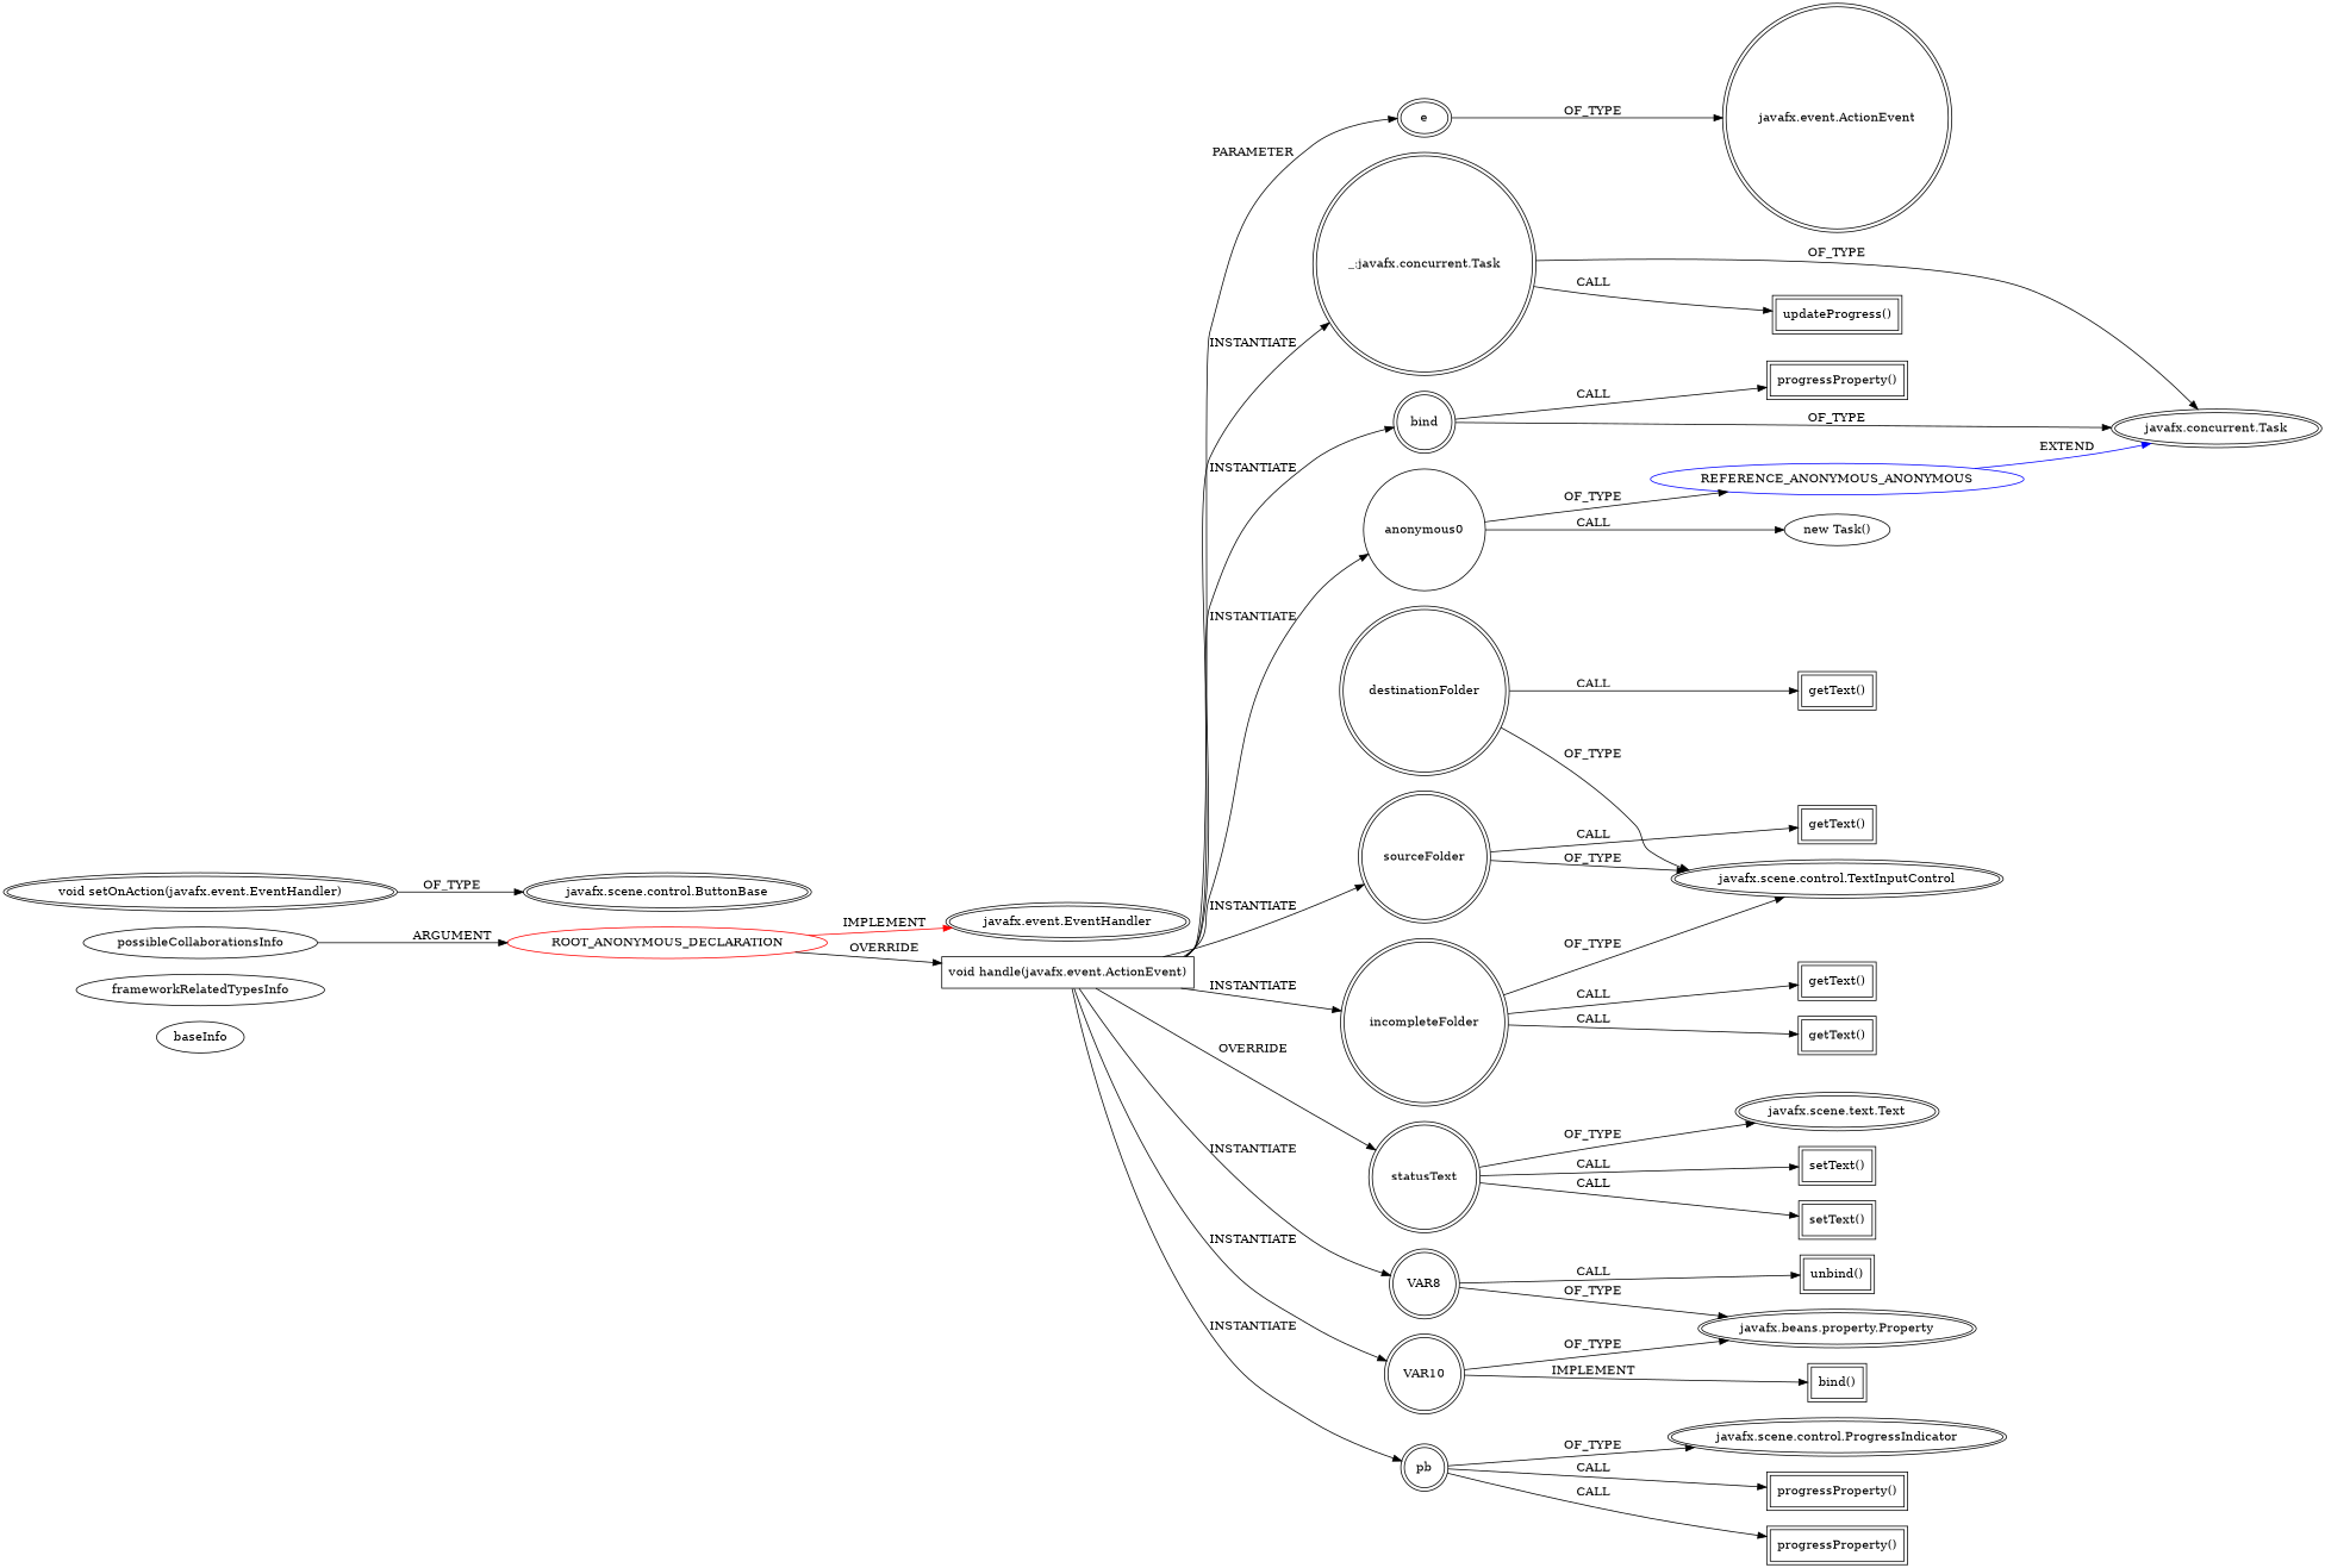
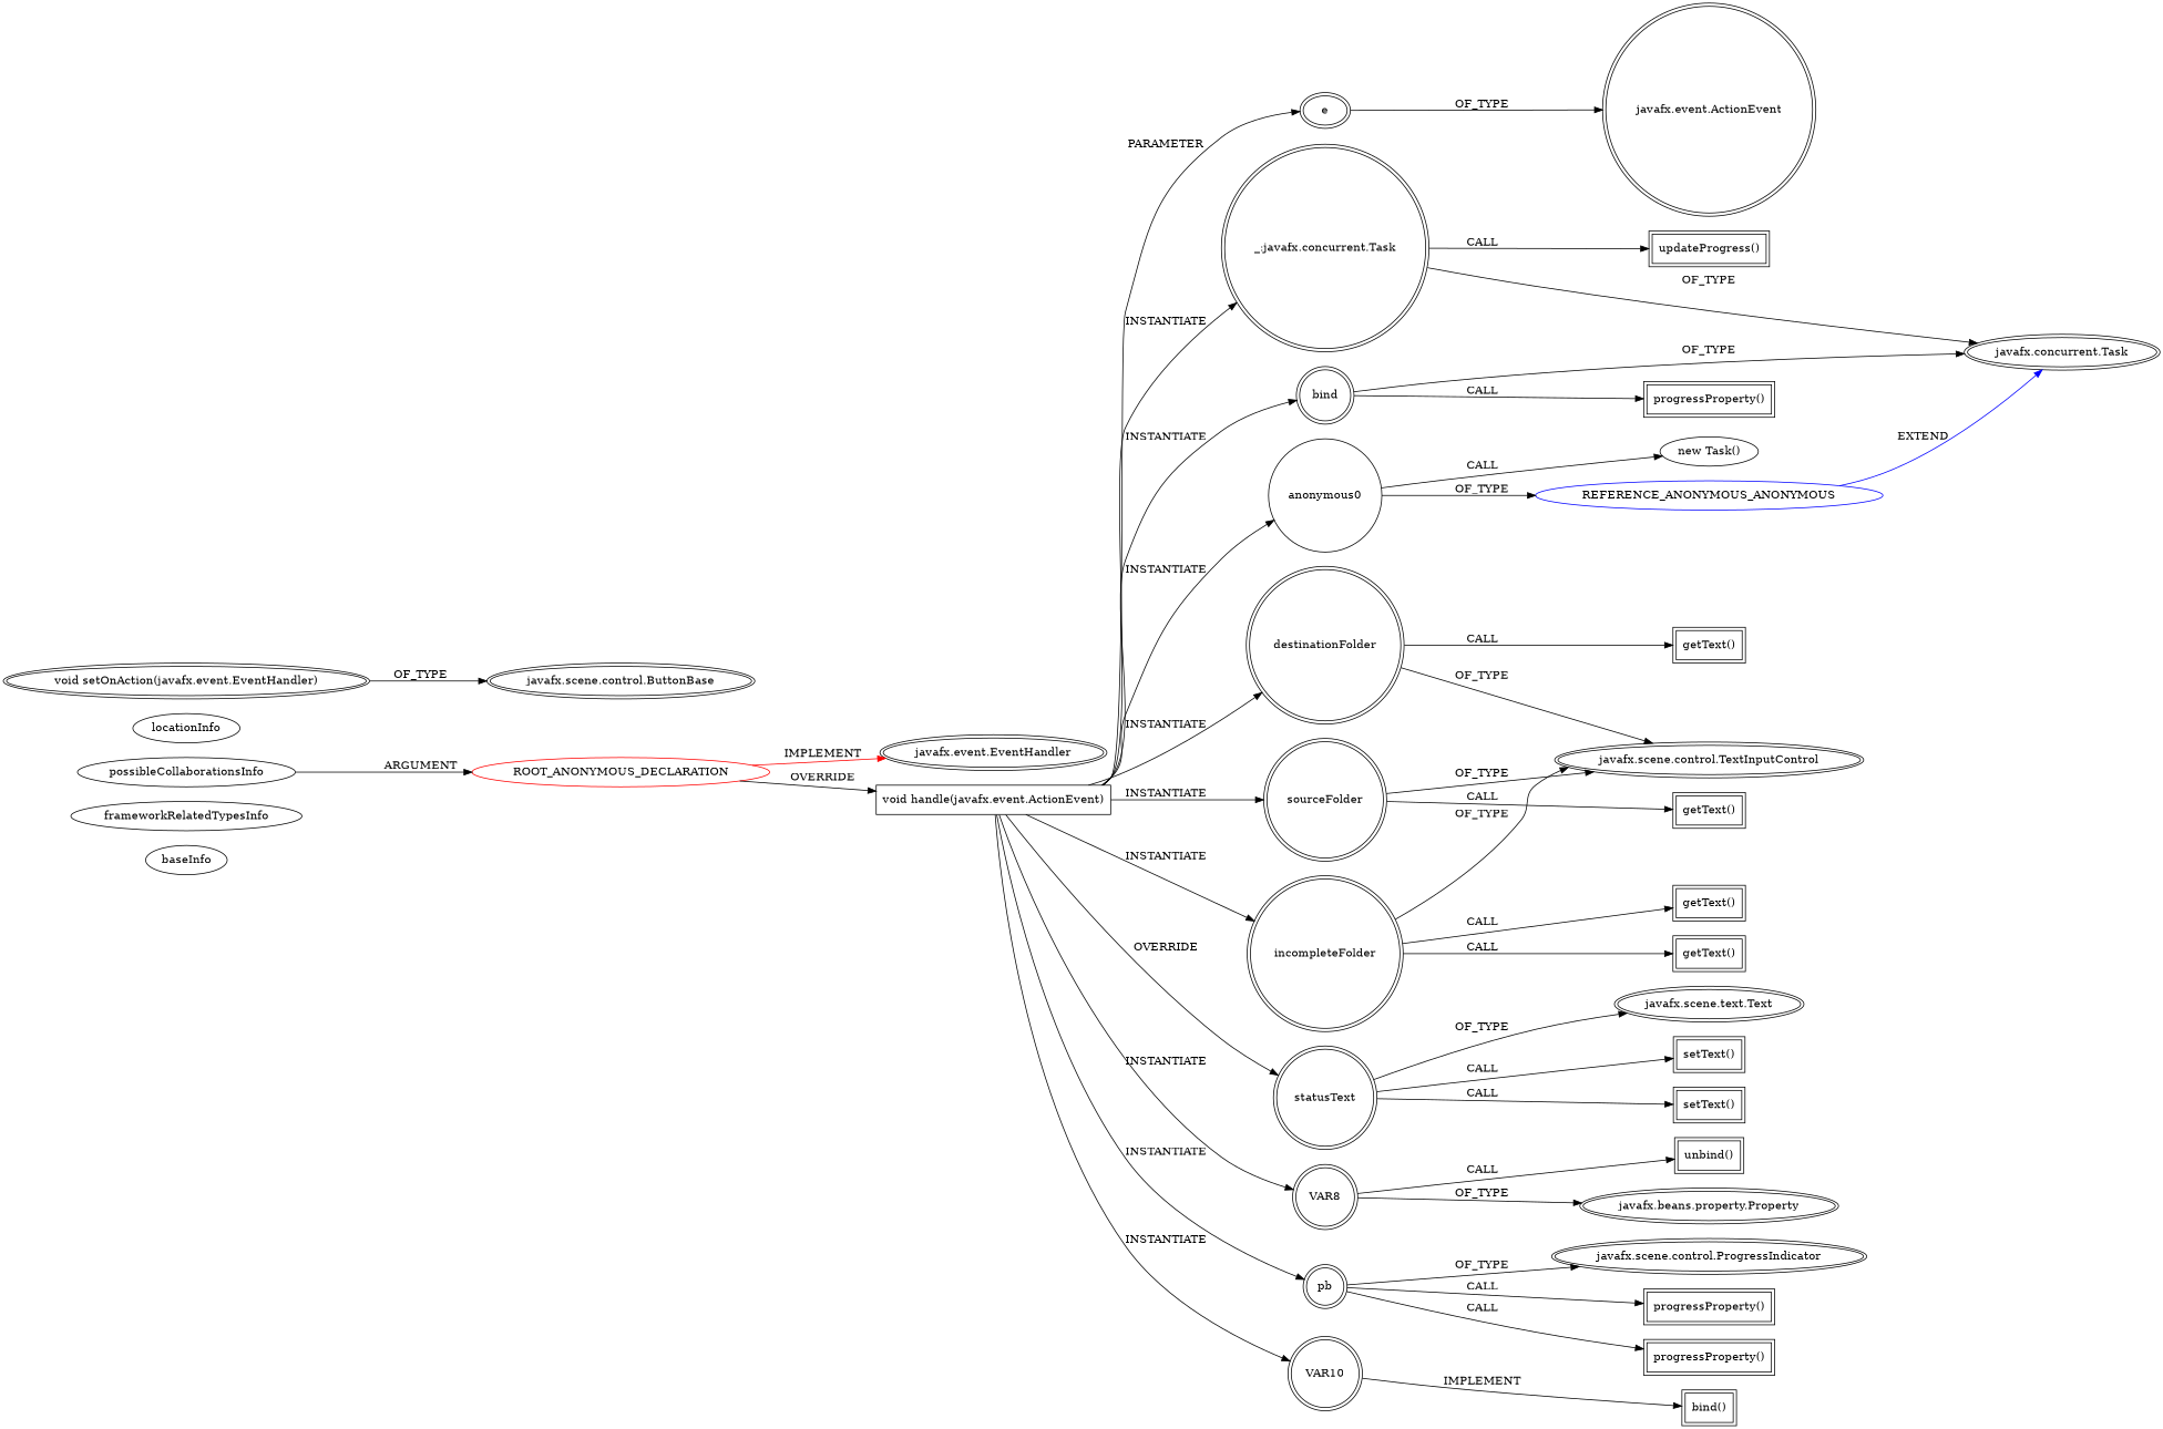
  digraph {
    rankdir=LR
    node [isFrameworkType=true vertexType=INSIDE_CALL peripheries=2]
    baseInfo [category=extension_graph graphId=2513 isAnonymous=true possibleRelation=true isFrameworkType="" vertexType="" peripheries=""]
    frameworkRelatedTypesInfo [0="javafx.event.EventHandler" isFrameworkType="" vertexType="" peripheries=""]
    possibleCollaborationsInfo [0="2513~OVERRIDING_METHOD_DECLARATION-INSTANTIATION-~javafx.event.EventHandler ~javafx.concurrent.Task ~true~true" isFrameworkType="" vertexType="" peripheries=""]
    n4 [color=red isFrameworkType=false label=ROOT_ANONYMOUS_DECLARATION vertexType=ROOT_ANONYMOUS_DECLARATION peripheries=""]
+   locationInfo [contextSignature="void start(javafx.stage.Stage)" filePath="/djapal-sfvchecker/sfvchecker-master/src/gr/djapal/sfv/SFVCheckerApplication.java" graphId=2513 projectName="djapal-sfvchecker" isFrameworkType="" vertexType="" peripheries=""]
    n6 [label="javafx.event.EventHandler" vertexType=FRAMEWORK_INTERFACE_TYPE]
    n7 [isFrameworkType=false label="void handle(javafx.event.ActionEvent)" shape=box vertexType=OVERRIDING_METHOD_DECLARATION peripheries=""]
    n8 [label=e vertexType=PARAMETER_DECLARATION]
    n9 [isFrameworkType=false label=anonymous0 shape=circle vertexType=VARIABLE_EXPRESION peripheries=""]
    n10 [label=sourceFolder shape=circle vertexType=VARIABLE_EXPRESION]
    n11 [label=statusText shape=circle vertexType=VARIABLE_EXPRESION]
    n12 [label=destinationFolder shape=circle vertexType=VARIABLE_EXPRESION]
    n13 [label="_:javafx.concurrent.Task" shape=circle vertexType=VARIABLE_EXPRESION]
    n14 [label=incompleteFolder shape=circle vertexType=VARIABLE_EXPRESION]
    n15 [label=VAR8 shape=circle vertexType=VARIABLE_EXPRESION]
    n16 [label=pb shape=circle vertexType=VARIABLE_EXPRESION]
    n17 [label=VAR10 shape=circle vertexType=VARIABLE_EXPRESION]
    n18 [label=bind shape=circle vertexType=VARIABLE_EXPRESION]
    n19 [label="void setOnAction(javafx.event.EventHandler)" vertexType=OUTSIDE_CALL]
    n20 [label="javafx.scene.control.ButtonBase" vertexType=FRAMEWORK_CLASS_TYPE]
    n21 [label="javafx.event.ActionEvent" shape=circle vertexType=FRAMEWORK_CLASS_TYPE]
    n22 [color=blue isFrameworkType=false label=REFERENCE_ANONYMOUS_ANONYMOUS vertexType=REFERENCE_ANONYMOUS_DECLARATION peripheries=""]
    n23 [isFrameworkType=false label="new Task()" vertexType=CONSTRUCTOR_CALL peripheries=""]
    n24 [label="javafx.scene.control.TextInputControl" vertexType=FRAMEWORK_CLASS_TYPE]
    n25 [label="getText()" shape=box]
    n26 [label="javafx.scene.text.Text" vertexType=FRAMEWORK_CLASS_TYPE]
    n27 [label="setText()" shape=box]
    n28 [label="setText()" shape=box]
    n29 [label="getText()" shape=box]
    n30 [label="javafx.concurrent.Task" vertexType=FRAMEWORK_CLASS_TYPE]
    n31 [label="updateProgress()" shape=box]
    n32 [label="getText()" shape=box]
    n33 [label="getText()" shape=box]
    n34 [label="javafx.beans.property.Property" vertexType=FRAMEWORK_INTERFACE_TYPE]
    n35 [label="unbind()" shape=box]
    n36 [label="javafx.scene.control.ProgressIndicator" vertexType=FRAMEWORK_CLASS_TYPE]
    n37 [label="progressProperty()" shape=box]
    n38 [label="progressProperty()" shape=box]
    n39 [label="bind()" shape=box]
    n40 [label="progressProperty()" shape=box]
    possibleCollaborationsInfo -> n4 [label=ARGUMENT]
    n4 -> n6 [color=red label=IMPLEMENT]
    n4 -> n7 [label=OVERRIDE]
    n7 -> n8 [label=PARAMETER]
    n7 -> n9 [label=INSTANTIATE]
    n7 -> n10 [label=INSTANTIATE]
    n7 -> n11 [label=OVERRIDE]
+   n7 -> n12 [label=INSTANTIATE]
    n7 -> n13 [label=INSTANTIATE]
    n7 -> n14 [label=INSTANTIATE]
    n7 -> n15 [label=INSTANTIATE]
    n7 -> n16 [label=INSTANTIATE]
    n7 -> n17 [label=INSTANTIATE]
    n7 -> n18 [label=INSTANTIATE]
    n8 -> n21 [label=OF_TYPE]
    n9 -> n22 [label=OF_TYPE]
    n9 -> n23 [label=CALL]
    n10 -> n24 [label=OF_TYPE]
    n10 -> n25 [label=CALL]
    n11 -> n26 [label=OF_TYPE]
    n11 -> n27 [label=CALL]
    n11 -> n28 [label=CALL]
    n12 -> n24 [label=OF_TYPE]
    n12 -> n29 [label=CALL]
    n13 -> n30 [label=OF_TYPE]
    n13 -> n31 [label=CALL]
    n14 -> n24 [label=OF_TYPE]
    n14 -> n32 [label=CALL]
    n14 -> n33 [label=CALL]
    n15 -> n34 [label=OF_TYPE]
    n15 -> n35 [label=CALL]
    n16 -> n36 [label=OF_TYPE]
    n16 -> n37 [label=CALL]
    n16 -> n38 [label=CALL]
-   n17 -> n34 [label=OF_TYPE]
    n17 -> n39 [label=IMPLEMENT]
    n18 -> n30 [label=OF_TYPE]
    n18 -> n40 [label=CALL]
    n19 -> n20 [label=OF_TYPE]
    n22 -> n30 [color=blue label=EXTEND]
  }
